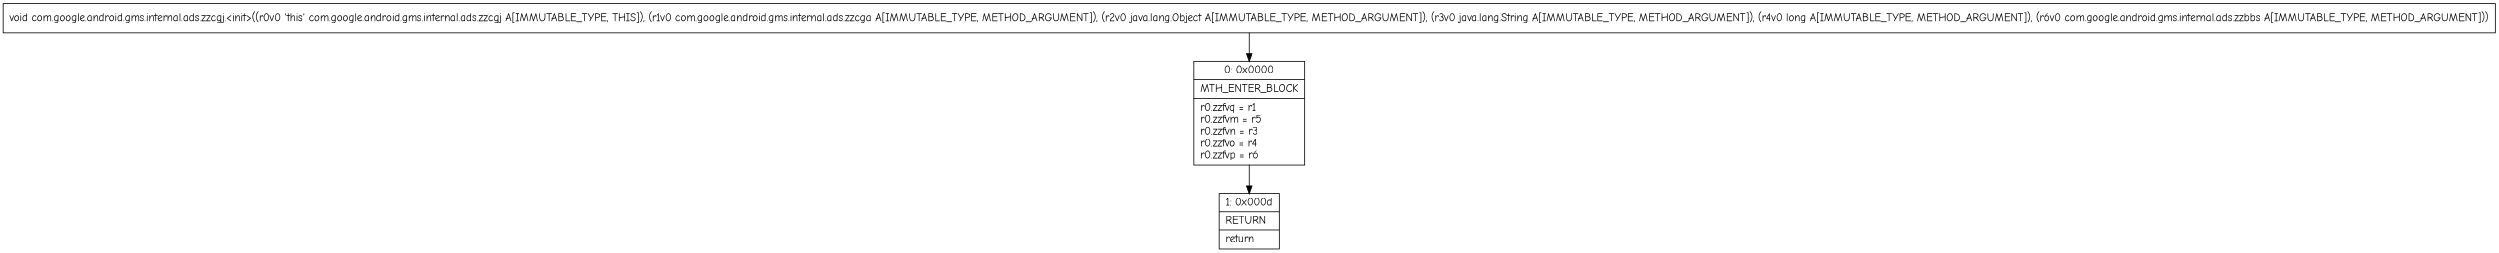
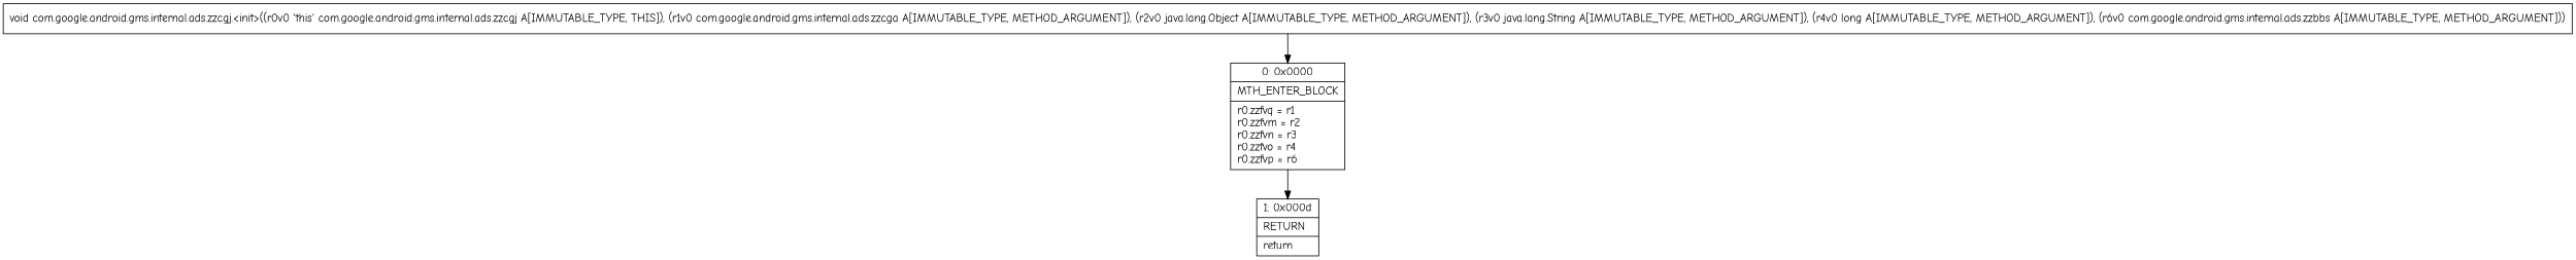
  digraph {
    fontname="Comic Neue"
    node [shape=record fontname="Comic Neue"]
    edge [fontname="Comic Neue"]
-   n1 [label="{0\:\ 0x0000|MTH_ENTER_BLOCK\l|r0.zzfvq = r1\lr0.zzfvm = r5\lr0.zzfvn = r3\lr0.zzfvo = r4\lr0.zzfvp = r6\l}"]
+   n1 [label="{0\:\ 0x0000|MTH_ENTER_BLOCK\l|r0.zzfvq = r1\lr0.zzfvm = r2\lr0.zzfvn = r3\lr0.zzfvo = r4\lr0.zzfvp = r6\l}"]
    n2 [label="{1\:\ 0x000d|RETURN\l|return\l}"]
    n3 [label="{void com.google.android.gms.internal.ads.zzcgj.\<init\>((r0v0 'this' com.google.android.gms.internal.ads.zzcgj A[IMMUTABLE_TYPE, THIS]), (r1v0 com.google.android.gms.internal.ads.zzcga A[IMMUTABLE_TYPE, METHOD_ARGUMENT]), (r2v0 java.lang.Object A[IMMUTABLE_TYPE, METHOD_ARGUMENT]), (r3v0 java.lang.String A[IMMUTABLE_TYPE, METHOD_ARGUMENT]), (r4v0 long A[IMMUTABLE_TYPE, METHOD_ARGUMENT]), (r6v0 com.google.android.gms.internal.ads.zzbbs A[IMMUTABLE_TYPE, METHOD_ARGUMENT])) }"]
    n1 -> n2
    n3 -> n1
  }
